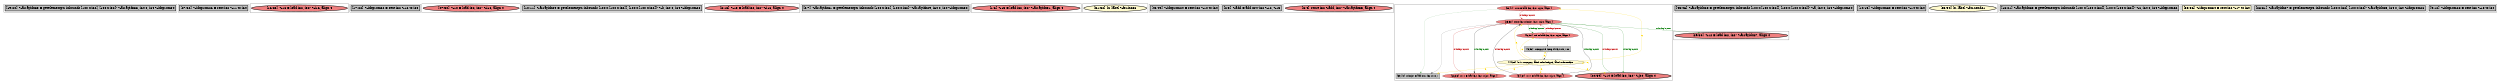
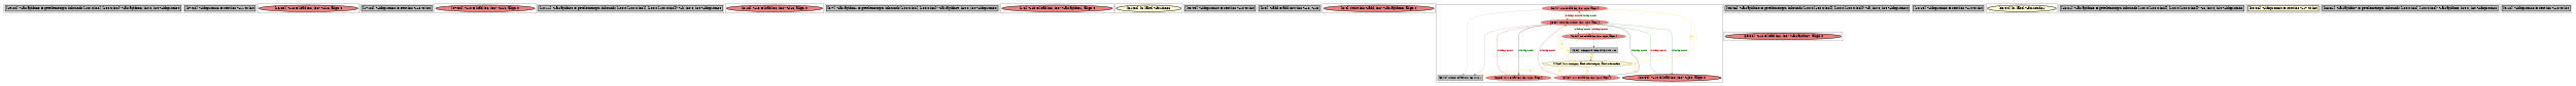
  digraph {
    node [fillcolor=grey fontsize=20 penwidth=3.0 shape=rectangle style=filled]
    edge [color=gold fontcolor=gold penwidth=1.0 style=solid]
    n1 [label="[19/20]  %arrayidx35 = getelementptr inbounds [100 x i32], [100 x i32]* %arrayidx33, i64 0, i64 %idxprom34"]
    n2 [label="[27/32]  %idxprom26 = sext i32 %11 to i64"]
    n3 [fillcolor=lightcoral label="[16/23]  %16 = load i32, i32* %i16, align 4" shape=ellipse]
    n4 [label="[17/22]  %idxprom32 = sext i32 %16 to i64"]
    n5 [fillcolor=lightcoral label="[47/50]  %10 = load i32, i32* %i16, align 4" shape=ellipse]
    n6 [label="[10/11]  %arrayidx29 = getelementptr inbounds [100 x [100 x i32]], [100 x [100 x i32]]* %b, i64 0, i64 %idxprom28"]
    n7 [fillcolor=lightcoral label="[8/13]  %13 = load i32, i32* %i16, align 4" shape=ellipse]
    n8 [label="[0/7]  %arrayidx31 = getelementptr inbounds [100 x i32], [100 x i32]* %arrayidx29, i64 0, i64 %idxprom30"]
    n9 [fillcolor=lightcoral label="[1/6]  %15 = load i32, i32* %arrayidx31, align 4" shape=ellipse]
    n10 [fillcolor=lemonchiffon label="[51/52]  br label %for.inc36" shape=ellipse]
    n11 [label="[48/49]  %idxprom24 = sext i32 %10 to i64"]
    n12 [label="[2/5]  %add = add nsw i32 %12, %15"]
    n13 [fillcolor=lightcoral label="[3/4]  store i32 %add, i32* %arrayidx35, align 4" shape=ellipse]
    n14 [fillcolor=lightcoral label="[29/30]  %12 = load i32, i32* %arrayidx27, align 4" shape=ellipse]
    n15 [fillcolor=lightcoral label="[38/41]  %18 = load i32, i32* %j20, align 4" shape=ellipse fontsize="" penwidth=""]
    n16 [label="[39/40]  %inc37 = add nsw i32 %18, 1" fontsize="" penwidth=""]
    n17 [fillcolor=lightcoral label="[25/58]  store i32 %inc37, i32* %j20, align 4" shape=ellipse fontsize="" penwidth=""]
    n18 [fillcolor=lemonchiffon label="[44/55]  br i1 %cmp22, label %for.body23, label %for.end38" shape=ellipse fontsize="" penwidth=""]
    n19 [fillcolor=lightcoral label="[34/37]  %17 = load i32, i32* %j20, align 4" shape=ellipse fontsize="" penwidth=""]
    n20 [fillcolor=lightcoral label="[26/33]  %11 = load i32, i32* %j20, align 4" shape=ellipse fontsize="" penwidth=""]
    n21 [fillcolor=lightcoral label="[24/59]  %14 = load i32, i32* %j20, align 4" shape=ellipse]
    n22 [label="[43/56]  %cmp22 = icmp slt i32 %9, 100" fontsize="" penwidth=""]
    n23 [fillcolor=lightcoral label="[42/57]  %9 = load i32, i32* %j20, align 4" shape=ellipse fontsize="" penwidth=""]
    n24 [label="[45/46]  %arrayidx25 = getelementptr inbounds [100 x [100 x i32]], [100 x [100 x i32]]* %a, i64 0, i64 %idxprom24"]
    n25 [label="[14/15]  %idxprom30 = sext i32 %14 to i64"]
    n26 [fillcolor=lemonchiffon label="[53/54]  br label %for.cond21" shape=ellipse]
    n27 [label="[18/21]  %arrayidx33 = getelementptr inbounds [100 x [100 x i32]], [100 x [100 x i32]]* %c, i64 0, i64 %idxprom32"]
    n28 [fillcolor=lemonchiffon label="[35/36]  %idxprom34 = sext i32 %17 to i64"]
    n29 [label="[28/31]  %arrayidx27 = getelementptr inbounds [100 x i32], [100 x i32]* %arrayidx25, i64 0, i64 %idxprom26"]
    n30 [label="[9/12]  %idxprom28 = sext i32 %13 to i64"]
    subgraph cluster_1 {
      n1
    }
    subgraph cluster_2 {
      n2
    }
    subgraph cluster_3 {
      n3
    }
    subgraph cluster_4 {
      n4
    }
    subgraph cluster_5 {
      n5
    }
    subgraph cluster_6 {
      n6
    }
    subgraph cluster_7 {
      n7
    }
    subgraph cluster_8 {
      n8
    }
    subgraph cluster_9 {
      n9
    }
    subgraph cluster_10 {
      n10
    }
    subgraph cluster_11 {
      n11
    }
    subgraph cluster_12 {
      n12
    }
    subgraph cluster_13 {
      n13
    }
    subgraph cluster_14 {
      n14
    }
    subgraph cluster_15 {
      n15
      n16
      n17
      n18
      n19
      n20
      n21
      n22
      n23
    }
    subgraph cluster_16 {
      n24
    }
    subgraph cluster_17 {
      n25
    }
    subgraph cluster_18 {
      n26
    }
    subgraph cluster_19 {
      n27
    }
    subgraph cluster_20 {
      n28
    }
    subgraph cluster_21 {
      n29
    }
    subgraph cluster_22 {
      n30
    }
    n15 -> n16 [color=forestgreen fontcolor=black penwidth=0.5]
    n15 -> n17 [color=firebrick3 fontcolor=firebrick3 label="A|indep|Const"]
-   n17 -> n14 [color=forestgreen fontcolor=forestgreen label="T|indep|Const"]
+   n17 -> n15 [color=forestgreen fontcolor=forestgreen label="T|indep|Const"]
    n17 -> n16 [color=black fontcolor=black penwidth=0.5]
    n17 -> n19 [color=black fontcolor=forestgreen label="T|indep|Const"]
    n17 -> n20 [color=black fontcolor=forestgreen label="T|indep|Const"]
    n17 -> n21 [color=forestgreen fontcolor=forestgreen label="T|indep|Const"]
    n17 -> n23 [color=forestgreen fontcolor=forestgreen label="T|indep|Const"]
    n18 -> n15 [label=C]
    n18 -> n16 [label=C]
    n18 -> n17 [label=C]
    n18 -> n18 [label=C]
    n18 -> n19 [label=C]
    n18 -> n20 [label=C]
    n18 -> n21 [label=C]
    n18 -> n22 [label=C]
    n18 -> n23 [label=C]
-   n19 -> n17 [color=black fontcolor=firebrick3 label="A|indep|Const"]
+   n19 -> n17 [color=firebrick3 fontcolor=firebrick3 label="A|indep|Const"]
    n20 -> n17 [color=firebrick3 fontcolor=firebrick3 label="A|indep|Const"]
    n21 -> n17 [color=forestgreen fontcolor=firebrick3 label="A|indep|Const"]
    n22 -> n18 [color=black fontcolor=black penwidth=0.5]
    n23 -> n17 [color=firebrick3 fontcolor=firebrick3 label="A|indep|Const"]
    n23 -> n22 [color=black fontcolor=black penwidth=0.5]
  }
